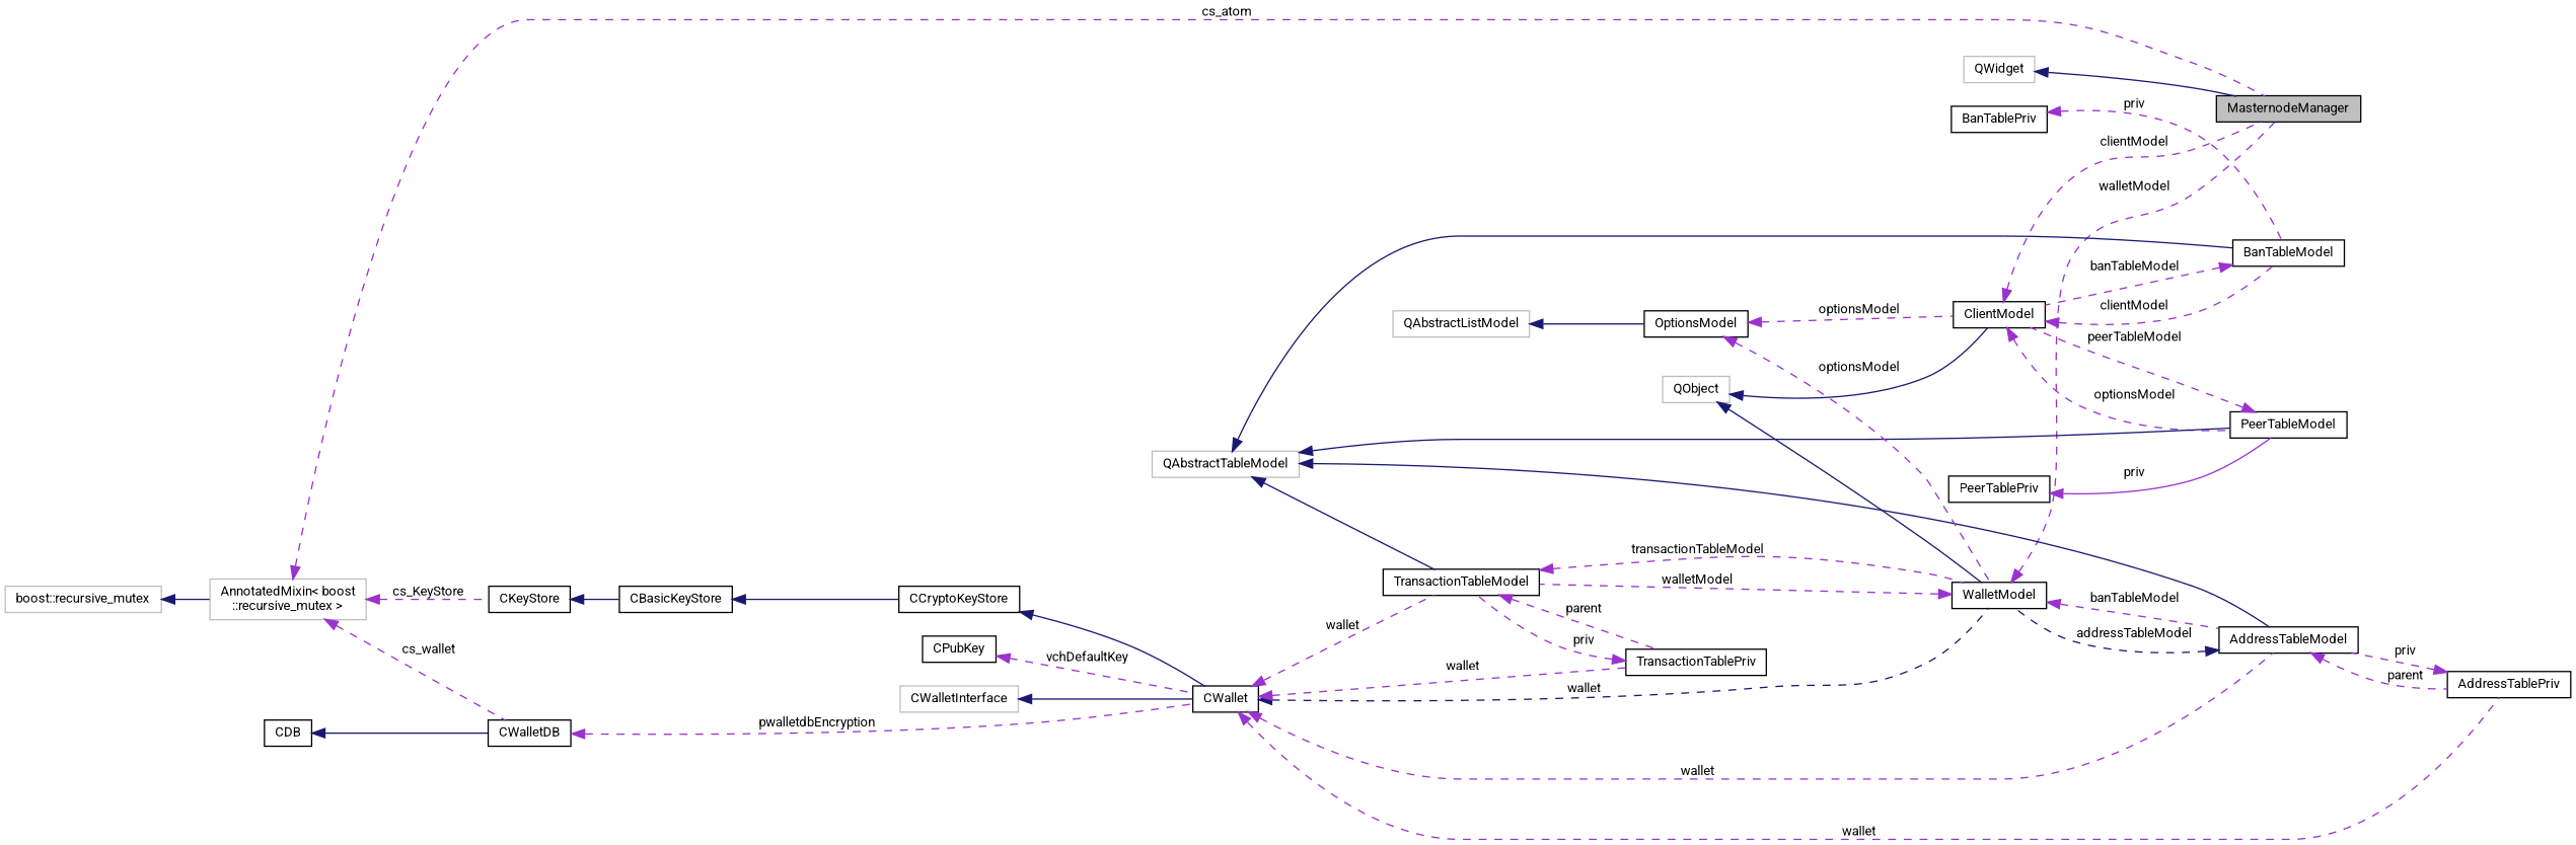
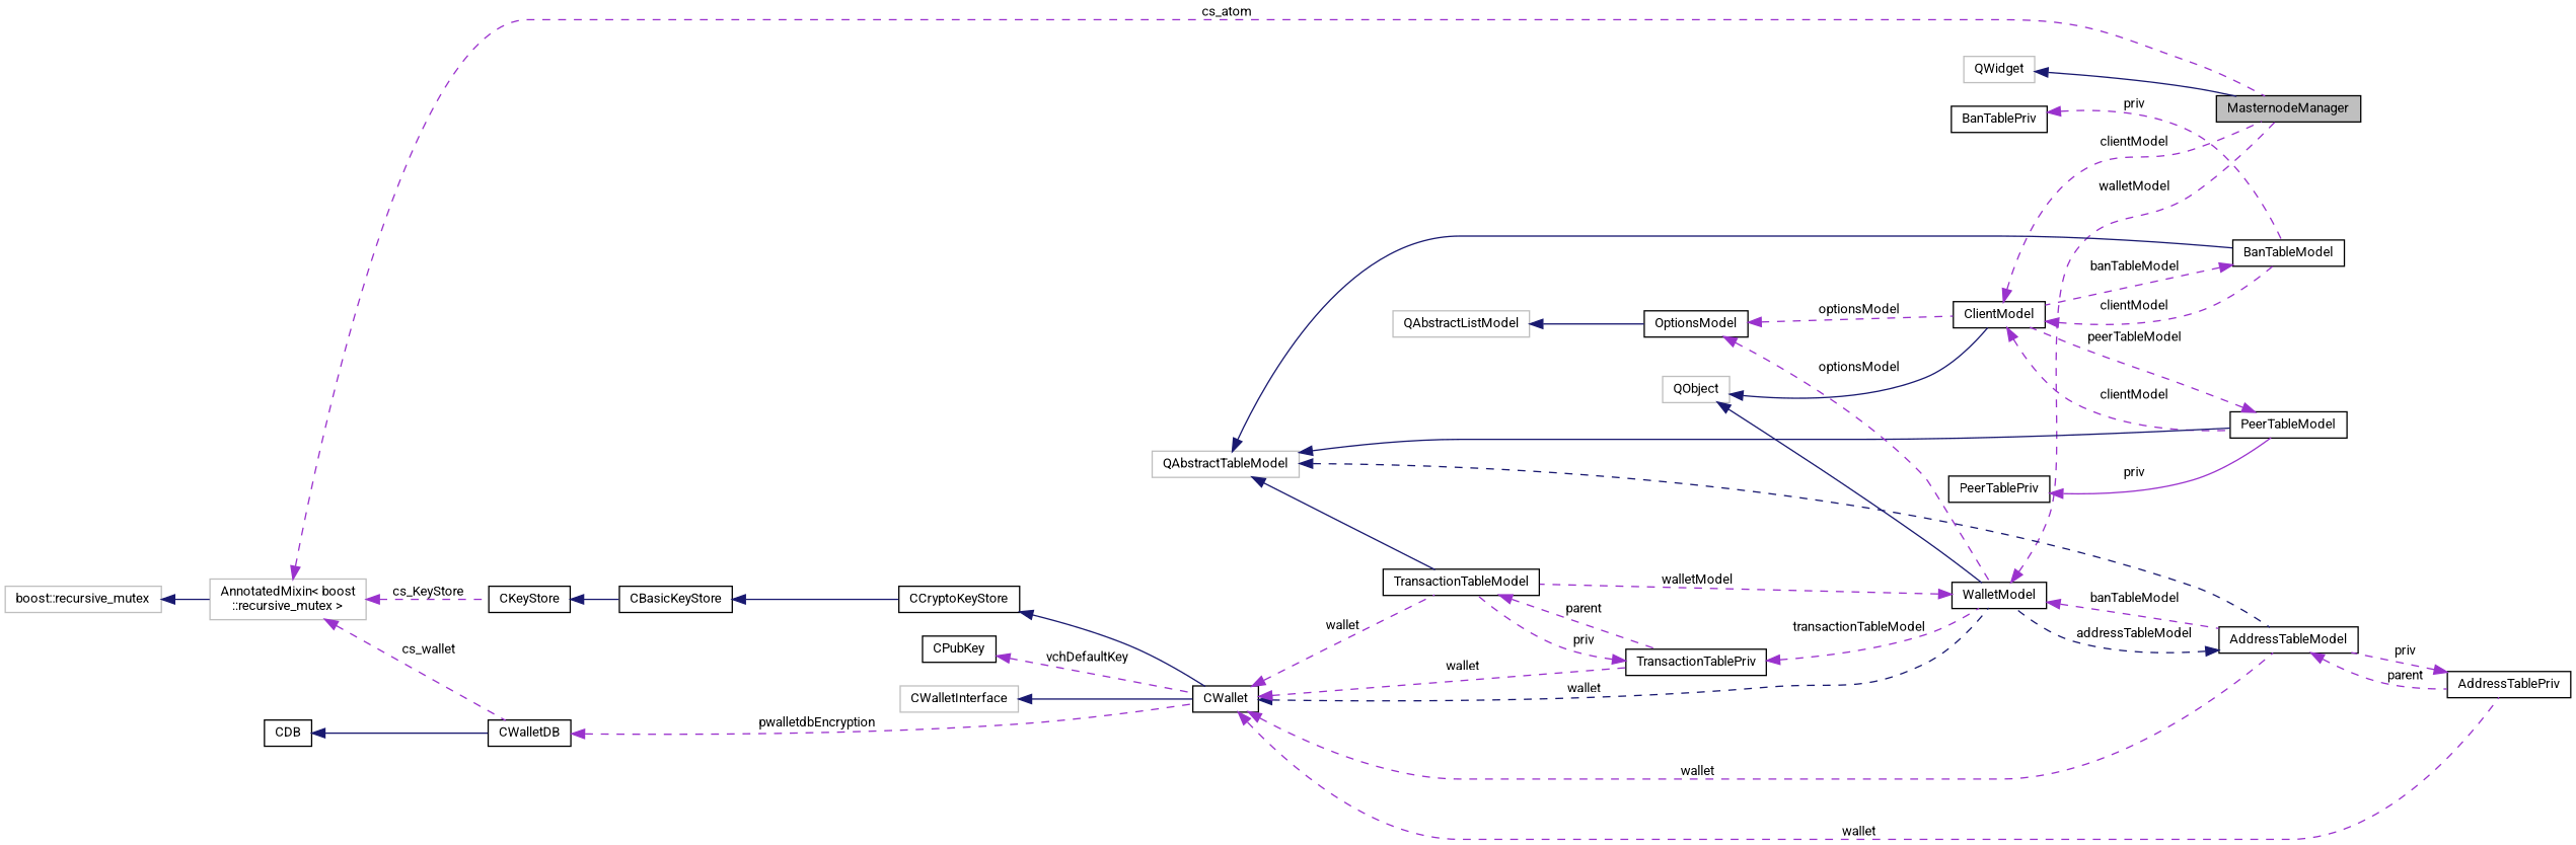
  digraph {
    fontname=Roboto
    rankdir=LR
    node [color=black fillcolor=white fontname=Roboto fontsize=10 shape=record style=filled]
    edge [color=darkorchid3 dir=back fontname=Roboto fontsize=10 labelfontname=Helvetica labelfontsize=10 style=dashed]
    n1 [fillcolor=grey75 fontcolor=black height=0.2 label=MasternodeManager width=0.4]
    n2 [color=grey75 height=0.2 label=QWidget width=0.4]
    n3 [height=0.2 label=ClientModel width=0.4]
    n4 [height=0.2 label=PeerTableModel width=0.4]
    n5 [height=0.2 label=BanTableModel width=0.4]
    n6 [color=grey75 height=0.2 label=QObject width=0.4]
    n7 [height=0.2 label=WalletModel width=0.4]
    n8 [height=0.2 label=TransactionTableModel width=0.4]
    n9 [height=0.2 label=AddressTableModel width=0.4]
    n10 [color=grey75 height=0.2 label=QAbstractTableModel width=0.4]
    n11 [height=0.2 label=TransactionTablePriv width=0.4]
    n12 [height=0.2 label=AddressTablePriv width=0.4]
    n13 [height=0.2 label=PeerTablePriv width=0.4]
    n14 [height=0.2 label=BanTablePriv width=0.4]
    n15 [height=0.2 label=OptionsModel width=0.4]
    n16 [color=grey75 height=0.2 label=QAbstractListModel width=0.4]
    n17 [color=grey75 height=0.2 label="AnnotatedMixin\< boost\l::recursive_mutex \>" width=0.4]
    n18 [height=0.2 label=CKeyStore width=0.4]
    n19 [height=0.2 label=CWalletDB width=0.4]
    n20 [height=0.2 label=CWallet width=0.4]
    n21 [height=0.2 label=CBasicKeyStore width=0.4]
    n22 [color=grey75 height=0.2 label="boost::recursive_mutex" width=0.4]
    n23 [height=0.2 label=CCryptoKeyStore width=0.4]
    n24 [color=grey75 height=0.2 label=CWalletInterface width=0.4]
    n25 [height=0.2 label=CPubKey width=0.4]
    n26 [height=0.2 label=CDB width=0.4]
    n2 -> n1 [color=midnightblue style=solid]
    n3 -> n1 [label=" clientModel"]
-   n3 -> n4 [label=" optionsModel"]
+   n3 -> n4 [label=" clientModel"]
    n3 -> n5 [label=" clientModel"]
    n4 -> n3 [label=" peerTableModel"]
    n5 -> n3 [label=" banTableModel"]
    n6 -> n3 [color=midnightblue style=solid]
    n6 -> n7 [color=midnightblue style=solid]
    n7 -> n1 [label=" walletModel"]
    n7 -> n8 [label=" walletModel"]
    n7 -> n9 [label=" banTableModel"]
-   n8 -> n7 [label=" transactionTableModel"]
+   n11 -> n7 [label=" transactionTableModel"]
    n8 -> n11 [label=" parent"]
    n9 -> n7 [color=midnightblue label=" addressTableModel"]
    n9 -> n12 [label=" parent"]
    n10 -> n4 [color=midnightblue style=solid]
    n10 -> n5 [color=midnightblue style=solid]
    n10 -> n8 [color=midnightblue style=solid]
-   n10 -> n9 [color=midnightblue style=solid]
+   n10 -> n9 [color=midnightblue]
    n11 -> n8 [label=" priv"]
    n12 -> n9 [label=" priv"]
    n13 -> n4 [label=" priv" style=solid]
    n14 -> n5 [label=" priv"]
    n15 -> n3 [label=" optionsModel"]
    n15 -> n7 [label=" optionsModel"]
    n16 -> n15 [color=midnightblue style=solid]
    n17 -> n1 [label=" cs_atom"]
    n17 -> n18 [label=" cs_KeyStore"]
    n17 -> n19 [label=" cs_wallet"]
    n18 -> n21 [color=midnightblue style=solid]
    n19 -> n20 [label=" pwalletdbEncryption"]
    n20 -> n7 [color=midnightblue label=" wallet"]
    n20 -> n8 [label=" wallet"]
    n20 -> n9 [label=" wallet"]
    n20 -> n11 [label=" wallet"]
    n20 -> n12 [label=" wallet"]
    n21 -> n23 [color=midnightblue style=solid]
    n22 -> n17 [color=midnightblue style=solid]
    n23 -> n20 [color=midnightblue style=solid]
    n24 -> n20 [color=midnightblue style=solid]
    n25 -> n20 [label=" vchDefaultKey"]
    n26 -> n19 [color=midnightblue style=solid]
  }
